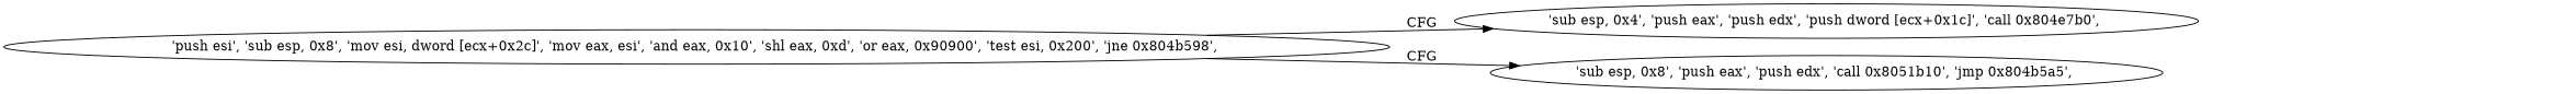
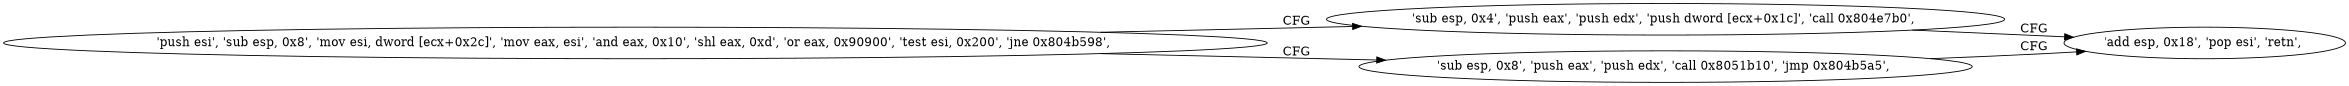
  digraph {
    rankdir=LR
    n1 [label="'push esi', 'sub esp, 0x8', 'mov esi, dword [ecx+0x2c]', 'mov eax, esi', 'and eax, 0x10', 'shl eax, 0xd', 'or eax, 0x90900', 'test esi, 0x200', 'jne 0x804b598', "]
    n2 [label="'sub esp, 0x4', 'push eax', 'push edx', 'push dword [ecx+0x1c]', 'call 0x804e7b0', "]
    n3 [label="'sub esp, 0x8', 'push eax', 'push edx', 'call 0x8051b10', 'jmp 0x804b5a5', "]
+   n4 [label="'add esp, 0x18', 'pop esi', 'retn', "]
    n1 -> n2 [label=CFG]
    n1 -> n3 [label=CFG]
+   n2 -> n4 [label=CFG]
+   n3 -> n4 [label=CFG]
  }
